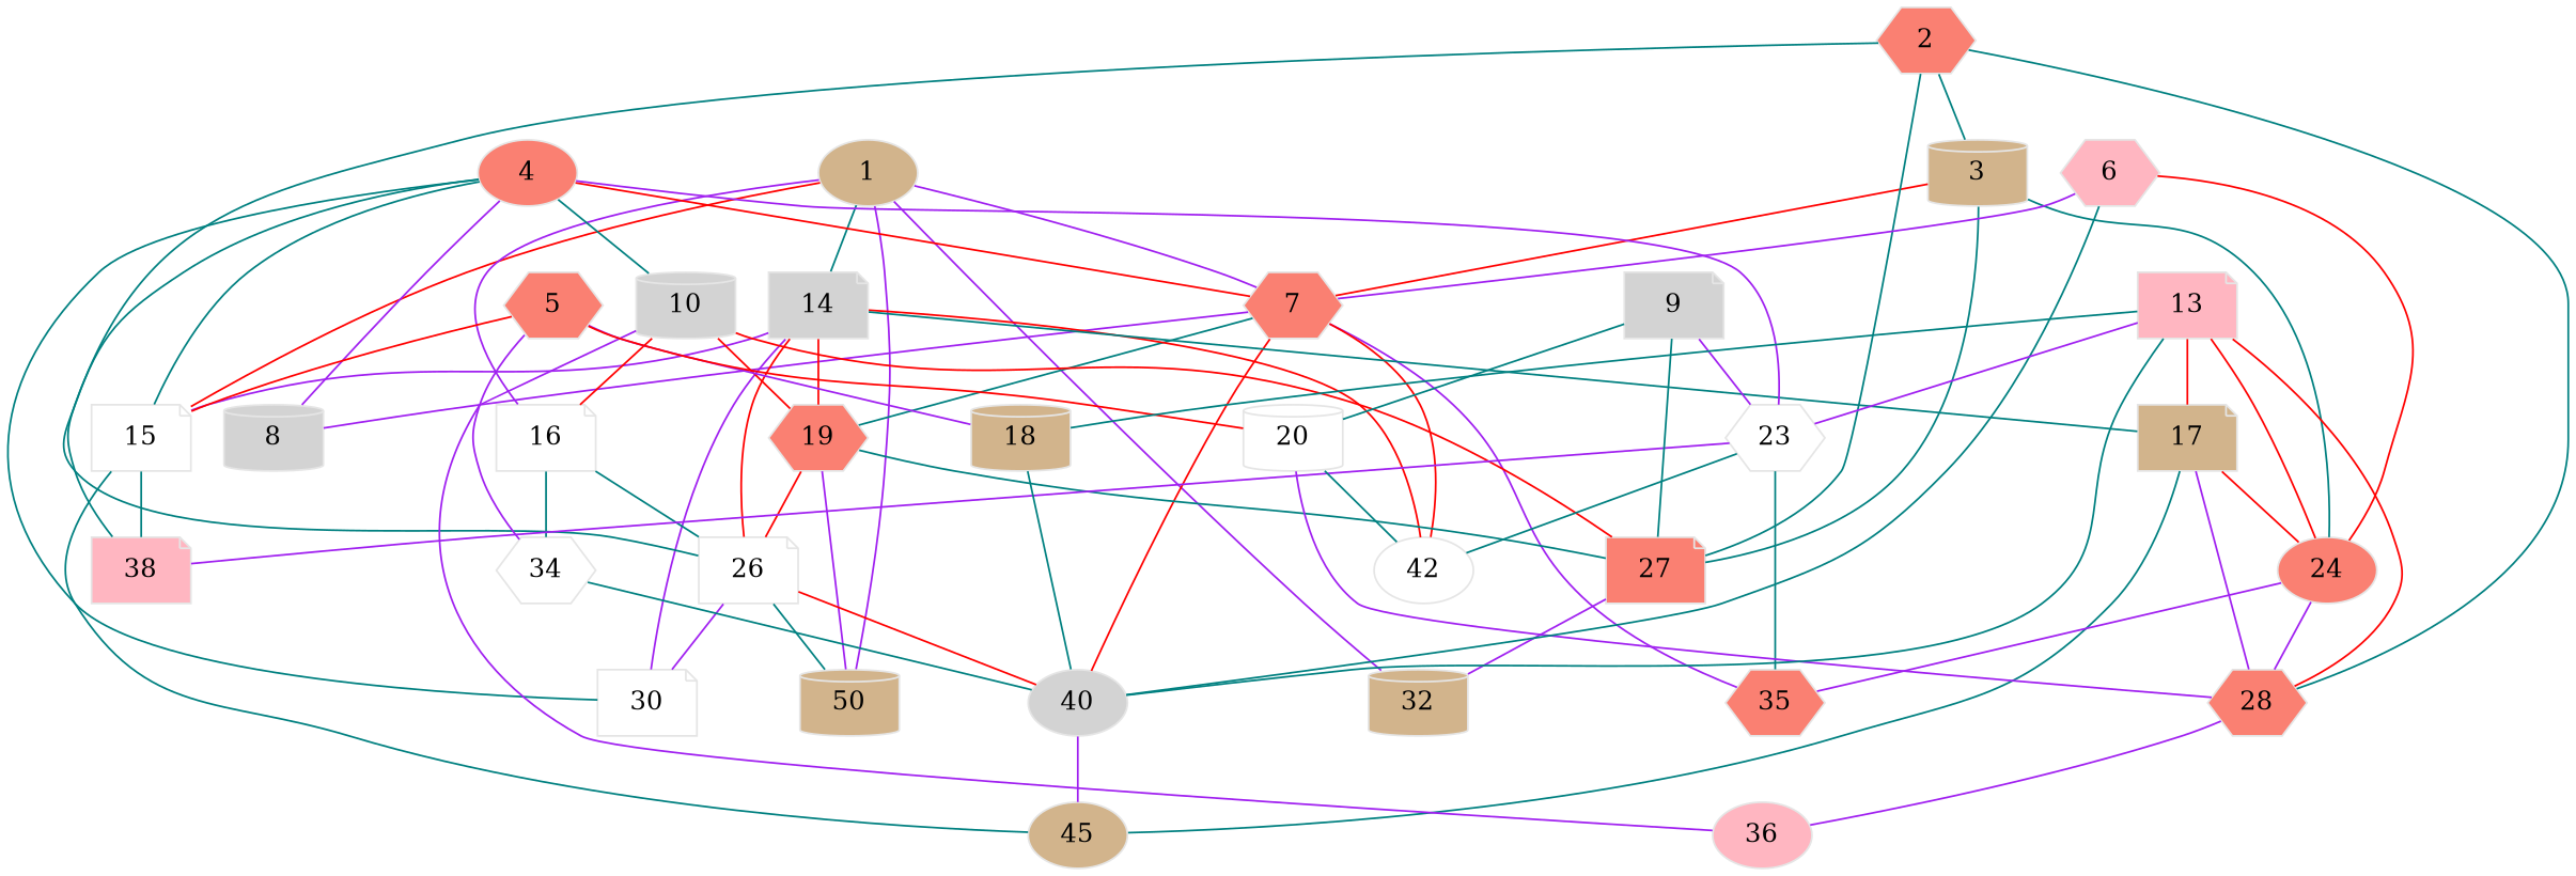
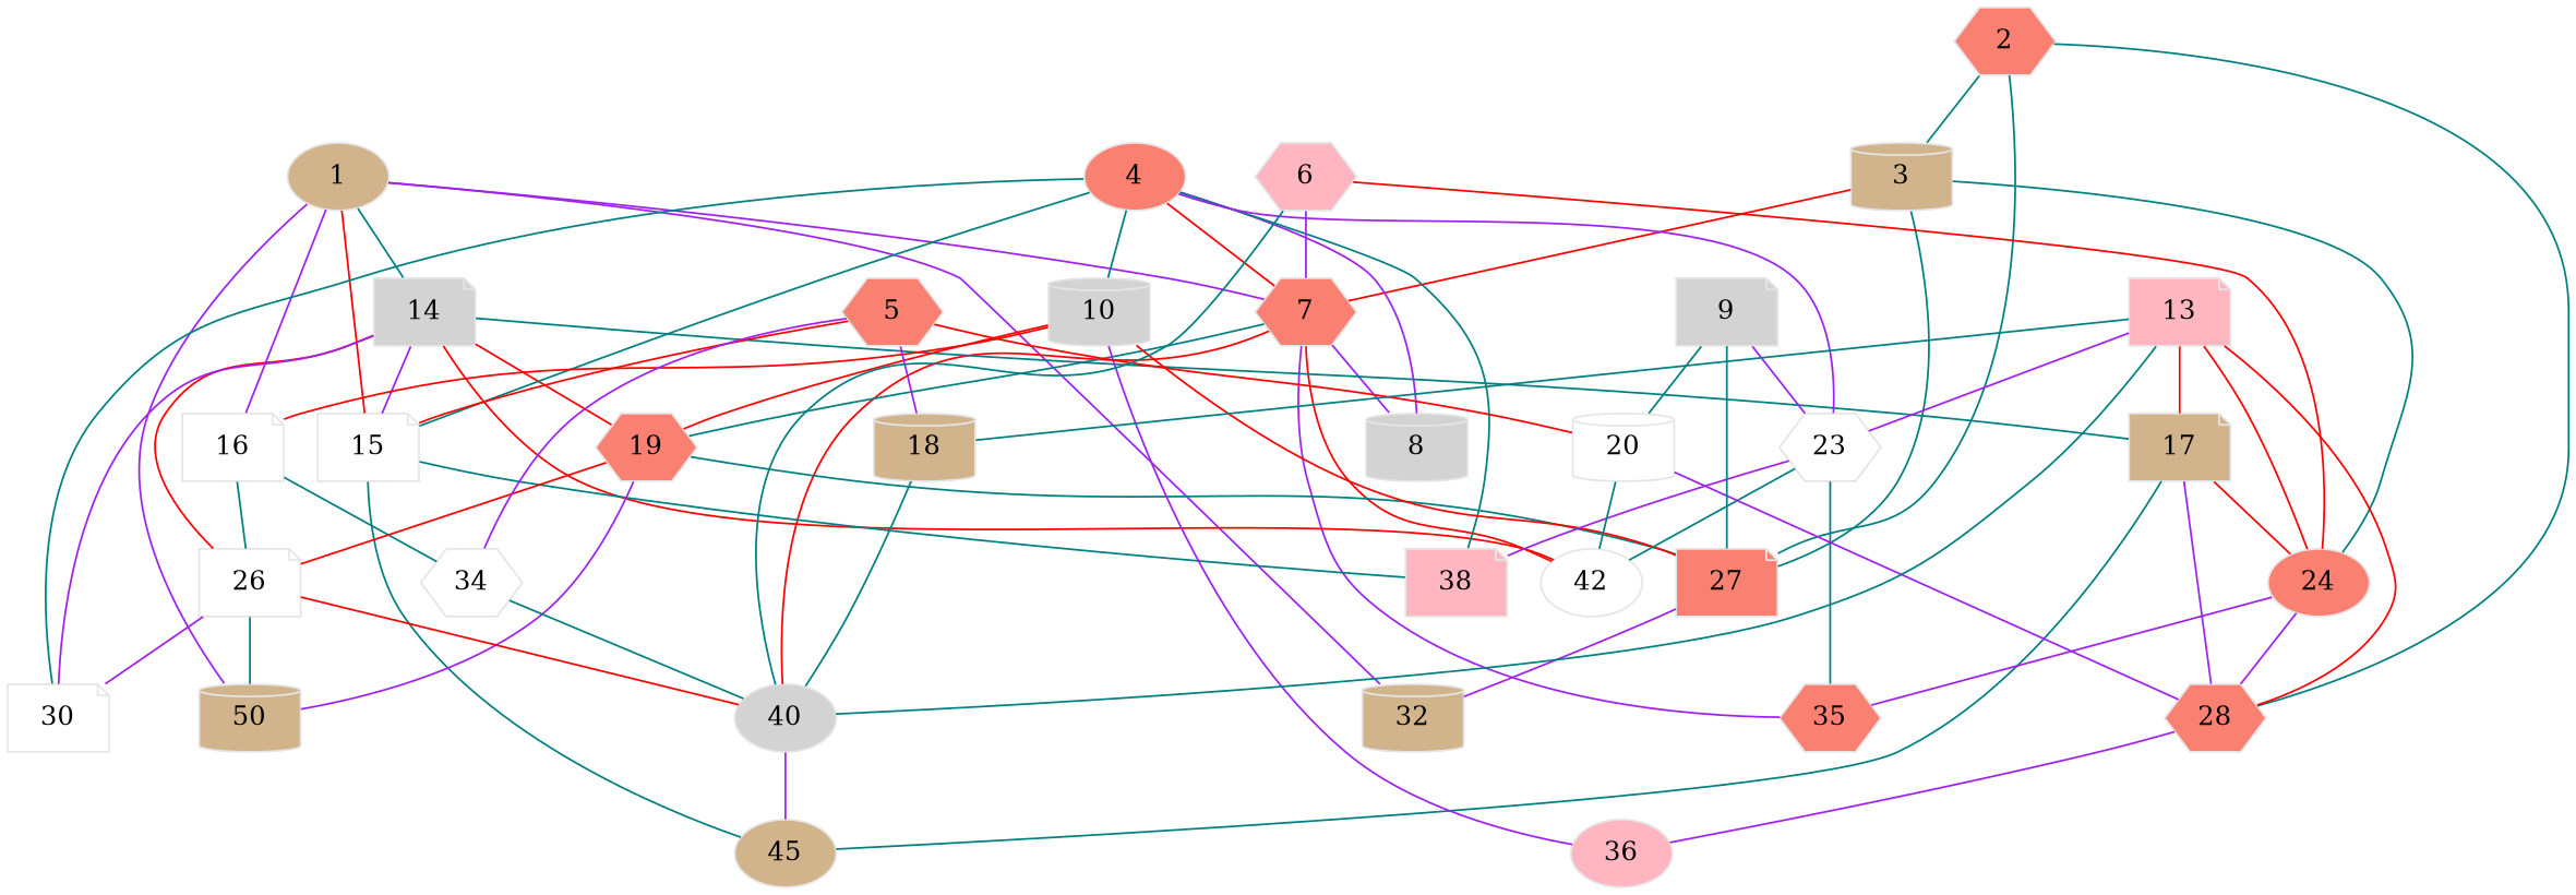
  graph {
    node [color=gray90 fillcolor=salmon shape=note style=filled]
    edge [color=teal]
    1 [fillcolor=tan shape=ellipse super="+25"]
    7 [shape=hexagon super="+11"]
    14 [fillcolor=lightgrey super="+48"]
    15 [fillcolor=white super="+47"]
    16 [fillcolor=white super="+31"]
    32 [fillcolor=tan shape=cylinder]
    50 [fillcolor=tan shape=cylinder]
    8 [fillcolor=lightgrey shape=cylinder super="+54"]
    40 [fillcolor=lightgrey shape=ellipse super="+52"]
    19 [shape=hexagon super="+29"]
    35 [shape=hexagon]
    42 [fillcolor=white shape=ellipse]
    26 [fillcolor=white super="+46"]
    30 [fillcolor=white]
    17 [fillcolor=tan super="+49"]
    38 [fillcolor=lightpink]
    45 [fillcolor=tan shape=ellipse]
    34 [fillcolor=white shape=hexagon]
    3 [fillcolor=tan shape=cylinder super="+41"]
    27 [super="+43"]
    24 [shape=ellipse super="+51"]
    2 [shape=hexagon]
    28 [shape=hexagon super="+53"]
    36 [fillcolor=lightpink shape=ellipse]
    4 [shape=ellipse super="+12"]
    10 [fillcolor=lightgrey shape=cylinder super="+22"]
    23 [fillcolor=white shape=hexagon super="+44"]
    5 [shape=hexagon super="+21"]
    18 [fillcolor=tan shape=cylinder]
    20 [fillcolor=white shape=cylinder super="+37"]
    6 [fillcolor=lightpink shape=hexagon super="+39"]
    9 [fillcolor=lightgrey]
    13 [fillcolor=lightpink super="+33"]
    1 -- 7 [color=purple]
    1 -- 14
    1 -- 15 [color=red]
    1 -- 16 [color=purple]
    1 -- 32 [color=purple]
    1 -- 50 [color=purple]
    7 -- 8 [color=purple weight=2]
    7 -- 40 [color=red]
    7 -- 19
    7 -- 35 [color=purple]
    7 -- 42 [color=red]
    14 -- 15 [color=purple]
    14 -- 19 [color=red]
    14 -- 42 [color=red]
    14 -- 26 [color=red]
    14 -- 30 [color=purple]
    14 -- 17
    15 -- 38
    15 -- 45
    16 -- 26
    16 -- 34
    40 -- 45 [color=purple]
    19 -- 50 [color=purple]
    19 -- 26 [color=red weight=2]
    19 -- 27
    26 -- 50
    26 -- 40 [color=red]
    26 -- 30 [color=purple]
    17 -- 45
    17 -- 24 [color=red]
    17 -- 28 [color=purple]
    34 -- 40
    3 -- 7 [color=red weight=2]
    3 -- 27
    3 -- 24
    27 -- 32 [color=purple]
    24 -- 35 [color=purple]
    24 -- 28 [color=purple]
-   2 -- 26
    2 -- 3
    2 -- 27
    2 -- 28
    28 -- 36 [color=purple]
    4 -- 7 [color=red]
    4 -- 15
    4 -- 8 [color=purple]
    4 -- 30
    4 -- 38
    4 -- 10 [weight=2]
    4 -- 23 [color=purple]
    10 -- 16 [color=red weight=2]
    10 -- 19 [color=red]
    10 -- 27 [color=red]
    10 -- 36 [color=purple]
    23 -- 35
    23 -- 42
    23 -- 38 [color=purple]
    5 -- 15 [color=red]
    5 -- 34 [color=purple]
    5 -- 18 [color=purple]
    5 -- 20 [color=red weight=3]
    18 -- 40
    20 -- 42
    20 -- 28 [color=purple weight=2]
    6 -- 7 [color=purple]
    6 -- 40
    6 -- 24 [color=red]
    9 -- 27
    9 -- 23 [color=purple]
    9 -- 20
    13 -- 40
    13 -- 17 [color=red weight=2]
    13 -- 24 [color=red]
    13 -- 28 [color=red]
    13 -- 23 [color=purple]
    13 -- 18
  }
